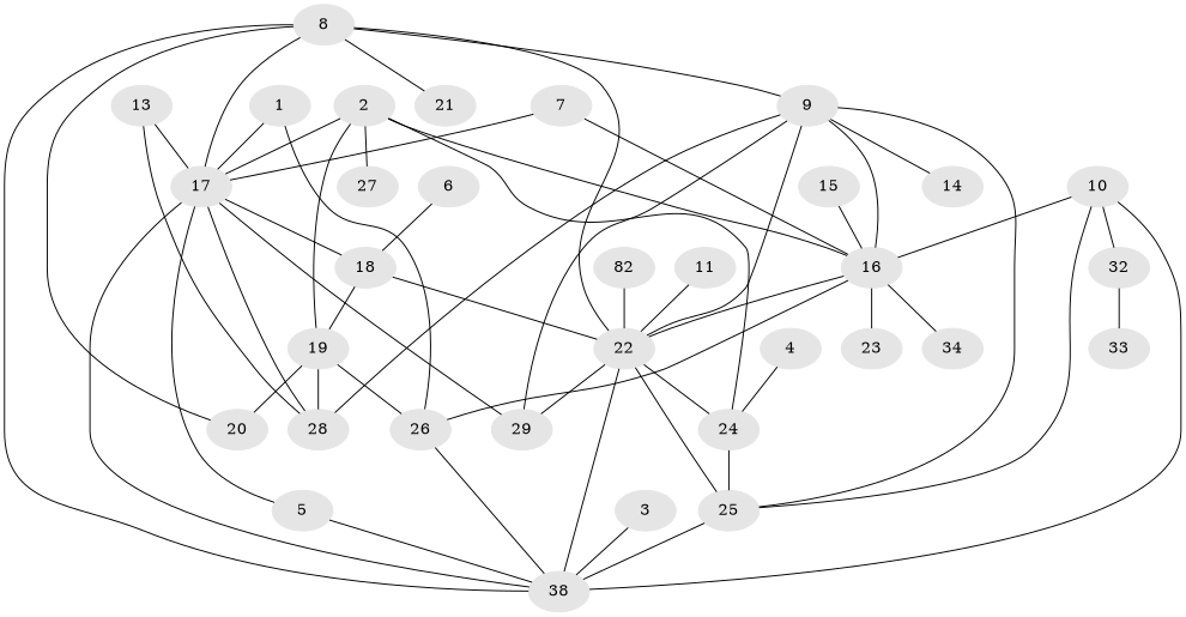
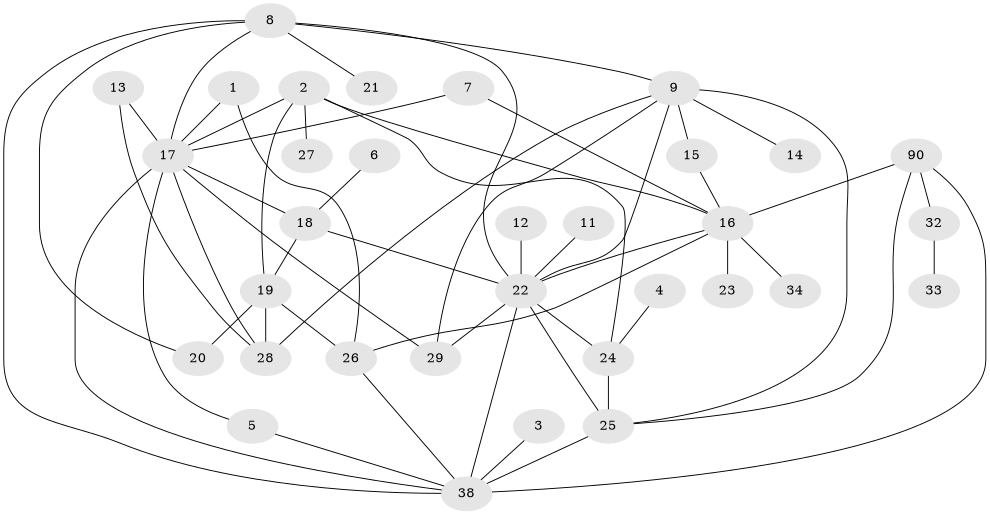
  graph {
    node [color=gray90 style=filled]
    edge [weight=1.0]
    1
    17
    26
    n4 [label=38]
    5
    18
    28
    29
    2
    16
    19
    24
    27
    22
    23
    34
    20
    25
    3
    4
    6
    7
    8
    9
    21
    14
-   10
+   10 [label=90]
    32
    33
    11
-   12 [label=82]
+   12
    13
    15
    1 -- 17
    1 -- 26
    17 -- n4
    17 -- 5
    17 -- 18 [weight=2.0]
    17 -- 28
    17 -- 29
    26 -- n4
    5 -- n4
    18 -- 19
    18 -- 22
    2 -- 17
    2 -- 16
    2 -- 19
    2 -- 24
    2 -- 27
    16 -- 26
    16 -- 22
    16 -- 23
    16 -- 34
    19 -- 26
    19 -- 28
    19 -- 20
    24 -- 25
    22 -- n4
    22 -- 29
    22 -- 24
    22 -- 25
    25 -- n4
    3 -- n4
    4 -- 24
    6 -- 18
    7 -- 17
    7 -- 16
    8 -- 17
    8 -- n4
    8 -- 22
    8 -- 20
    8 -- 9
    8 -- 21
    9 -- 28
    9 -- 29
-   9 -- 16
+   9 -- 15
    9 -- 22
    9 -- 25
    9 -- 14
    10 -- n4
    10 -- 16
    10 -- 25
    10 -- 32
    32 -- 33
    11 -- 22
    12 -- 22
    13 -- 17
    13 -- 28
    15 -- 16
  }
